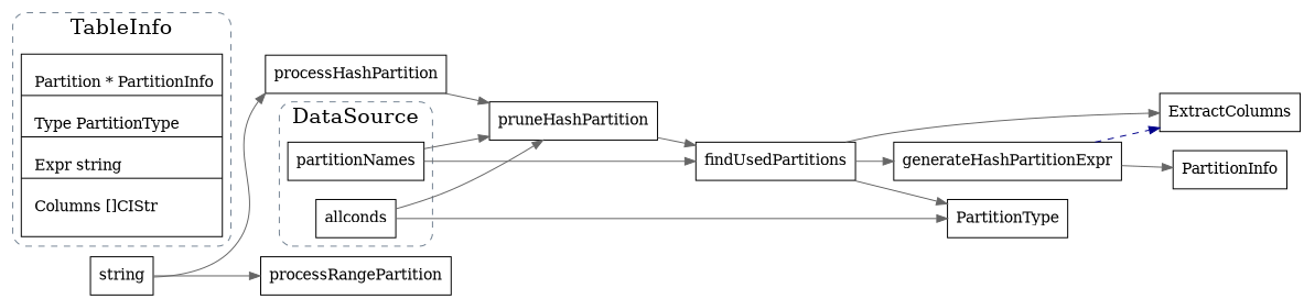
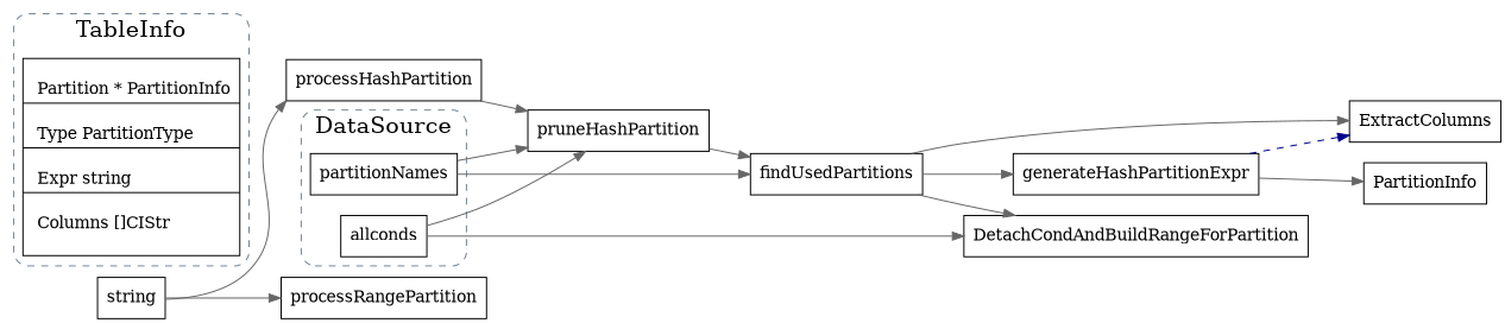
  digraph {
    fontname="DejaVu Serif"
    newrank=true
    rankdir=LR
    node [fontname="DejaVu Serif" shape=box]
    edge [color=gray40 fontname="DejaVu Serif"]
    partitionNames
    allconds
    n3 [label="{{\n        Partition * PartitionInfo|\n	        Type    PartitionType\l|\n	        Expr    string\l|\n	        Columns []CIStr\l\n      }}" shape=record]
    pruneHashPartition
    findUsedPartitions
-   DetachCondAndBuildRangeForPartition [label=PartitionType]
+   DetachCondAndBuildRangeForPartition
    generateHashPartitionExpr
    ExtractColumns
    PartitionInfo
    n10 [label=string]
    processHashPartition
    processRangePartition
    subgraph cluster_1 {
      color=slategrey
      fontsize=20
      label=DataSource
      style="rounded,dashed"
      partitionNames
      allconds
    }
    subgraph cluster_2 {
      color=slategrey
      fontsize=20
      label=TableInfo
      style="rounded,dashed"
      n3
    }
    partitionNames -> pruneHashPartition
    partitionNames -> findUsedPartitions
    allconds -> pruneHashPartition
    allconds -> DetachCondAndBuildRangeForPartition
    pruneHashPartition -> findUsedPartitions
    findUsedPartitions -> DetachCondAndBuildRangeForPartition
    findUsedPartitions -> generateHashPartitionExpr
    findUsedPartitions -> ExtractColumns
    generateHashPartitionExpr -> ExtractColumns [color=darkblue style=dashed]
    generateHashPartitionExpr -> PartitionInfo
    n10 -> processHashPartition
    n10 -> processRangePartition
    processHashPartition -> pruneHashPartition
  }
